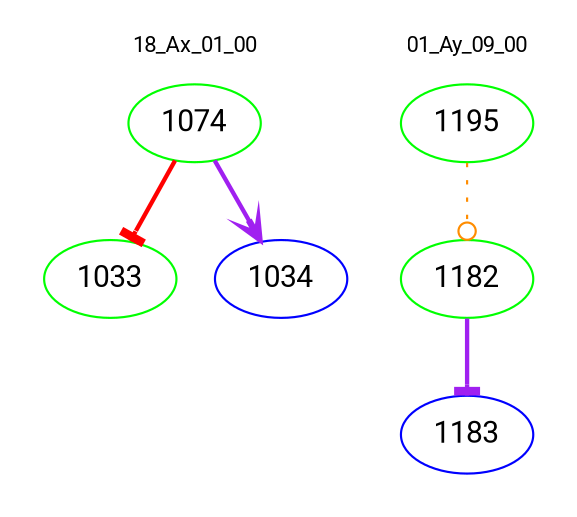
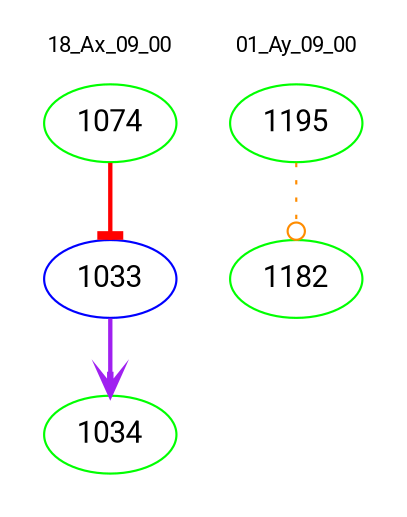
  digraph {
    fontname=Roboto
    node [color=green fontname=Roboto]
    edge [arrowhead=tee color=purple fontname=Roboto style=bold]
-   n1 [label=1033]
-   n2 [color=blue label=1034]
+   n1 [color=blue label=1033]
+   n2 [label=1034]
    n3 [label=1074]
    n4 [label=1182]
-   n5 [color=blue label=1183]
    n6 [label=1195]
    subgraph cluster_1 {
      color=white
      fontsize=10
-     label="18_Ax_01_00"
+     label="18_Ax_09_00"
      n1
      n2
      n3
    }
    subgraph cluster_2 {
      color=white
      fontsize=10
      label="01_Ay_09_00"
      n4
-     n5
      n6
    }
-   n3 -> n2 [arrowhead=vee]
+   n1 -> n2 [arrowhead=vee]
    n3 -> n1 [color=red]
-   n4 -> n5
    n6 -> n4 [arrowhead=odot color=darkorange style=dotted]
  }
